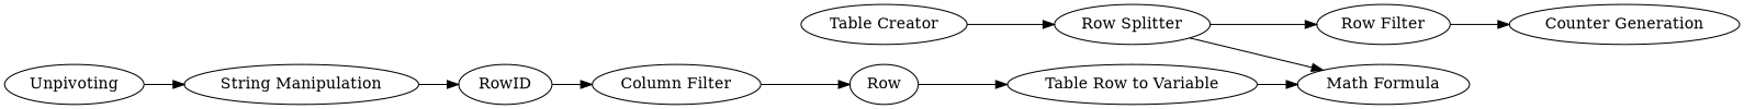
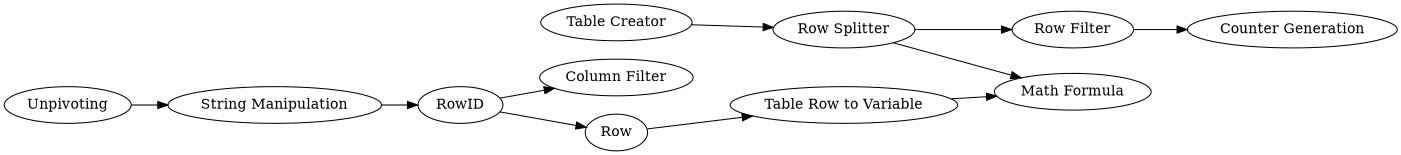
  digraph {
    rankdir=LR
    n1 [label=RowID]
    n2 [label="Column Filter"]
    n3 [label=Row]
    n4 [label="Table Row to Variable"]
    n5 [label="Counter Generation"]
    n6 [label=Unpivoting]
    n7 [label="String Manipulation"]
    n8 [label="Math Formula"]
    n9 [label="Row Filter"]
    n10 [label="Table Creator"]
    n11 [label="Row Splitter"]
    n1 -> n2
-   n2 -> n3
+   n1 -> n3
    n3 -> n4
    n4 -> n8
    n6 -> n7
    n7 -> n1
    n9 -> n5
    n10 -> n11
    n11 -> n8
    n11 -> n9
  }
